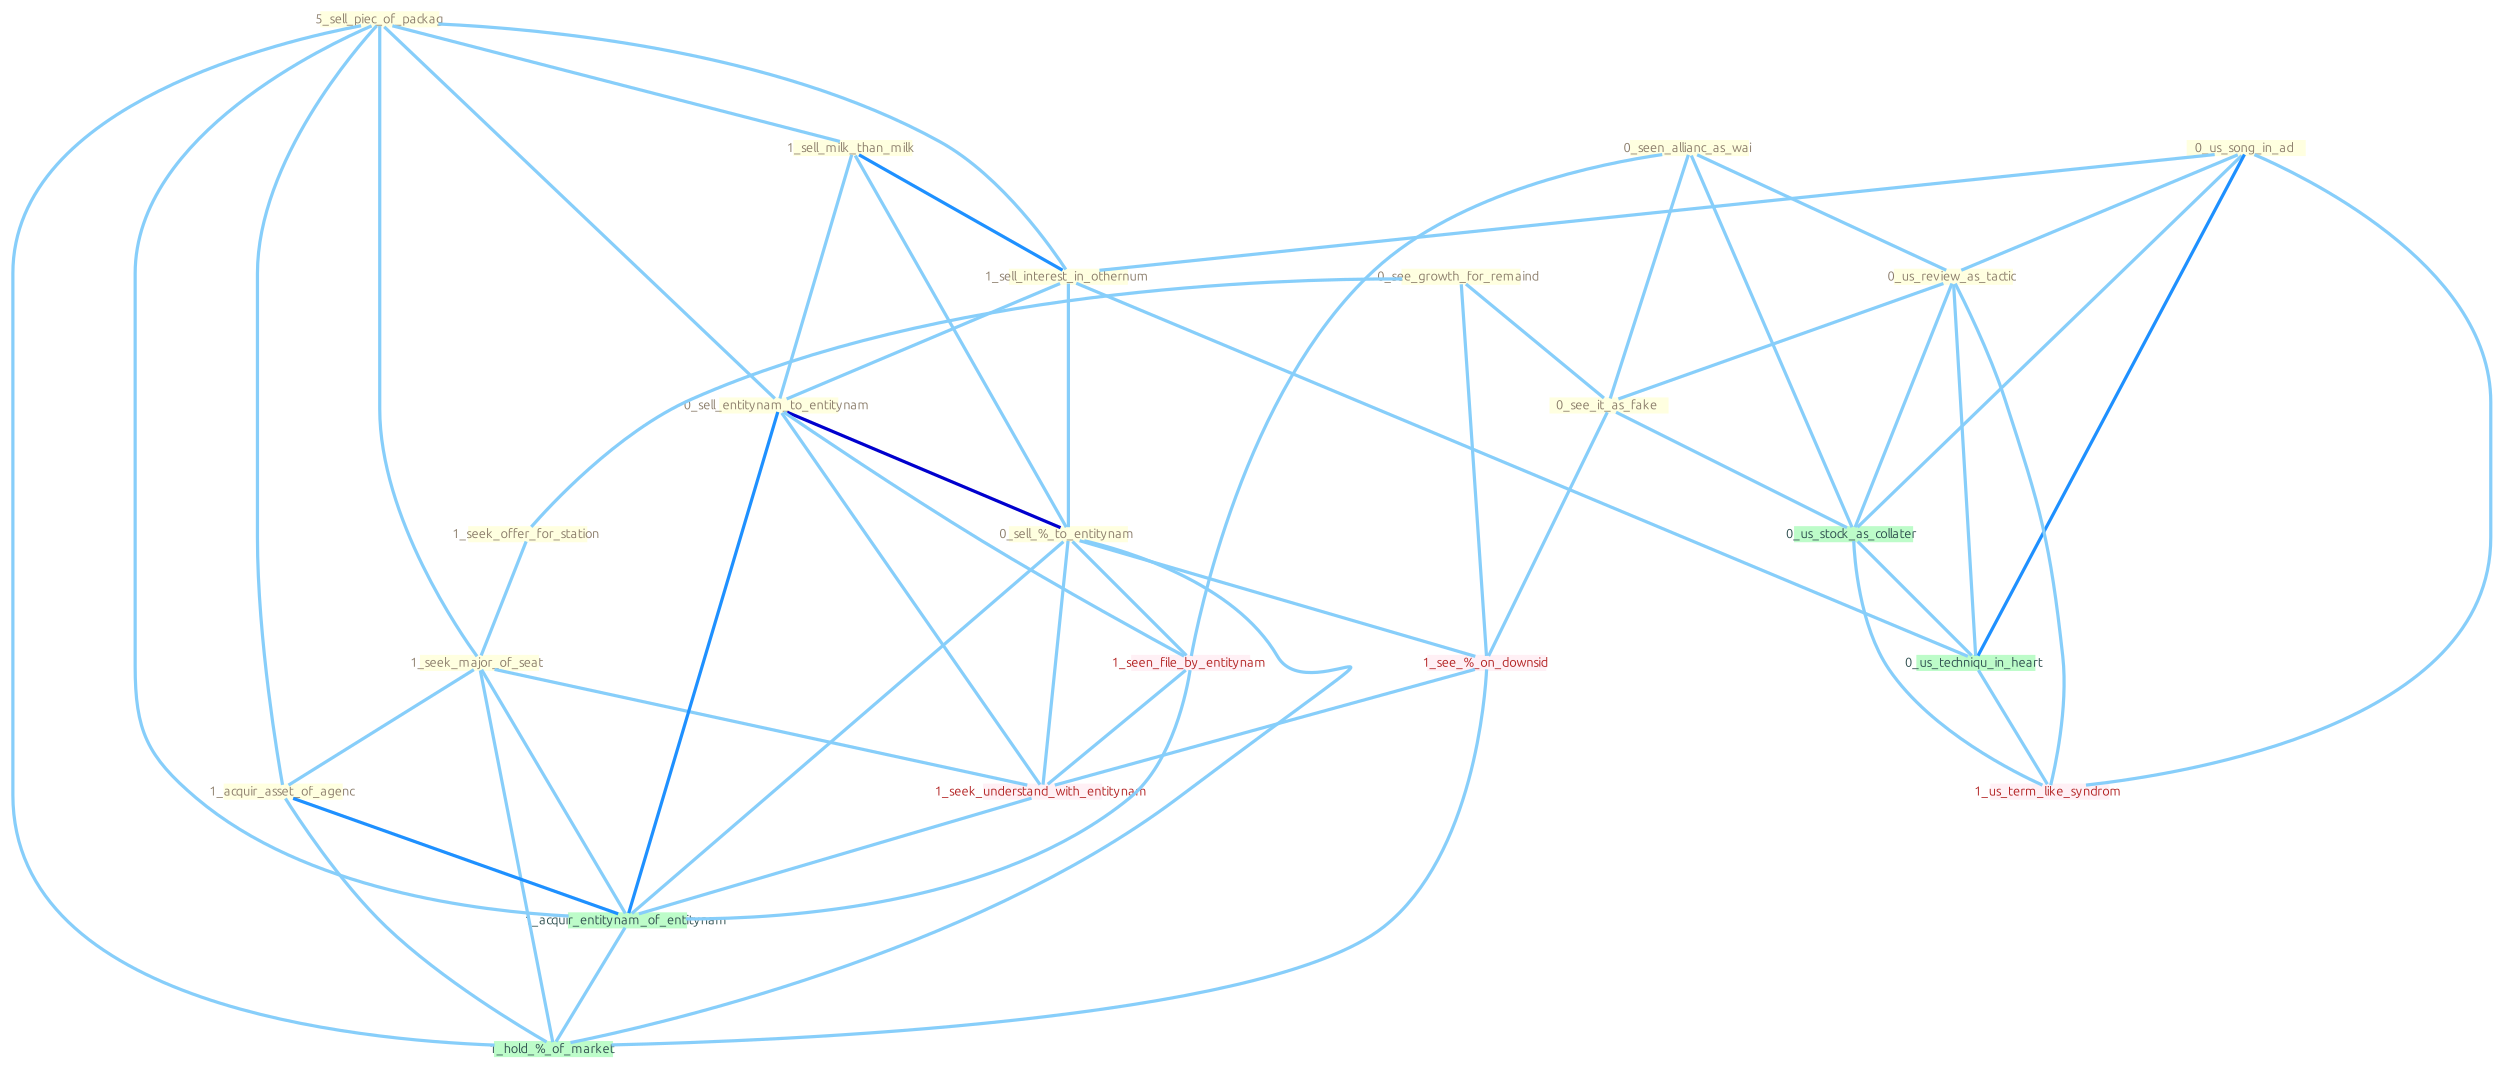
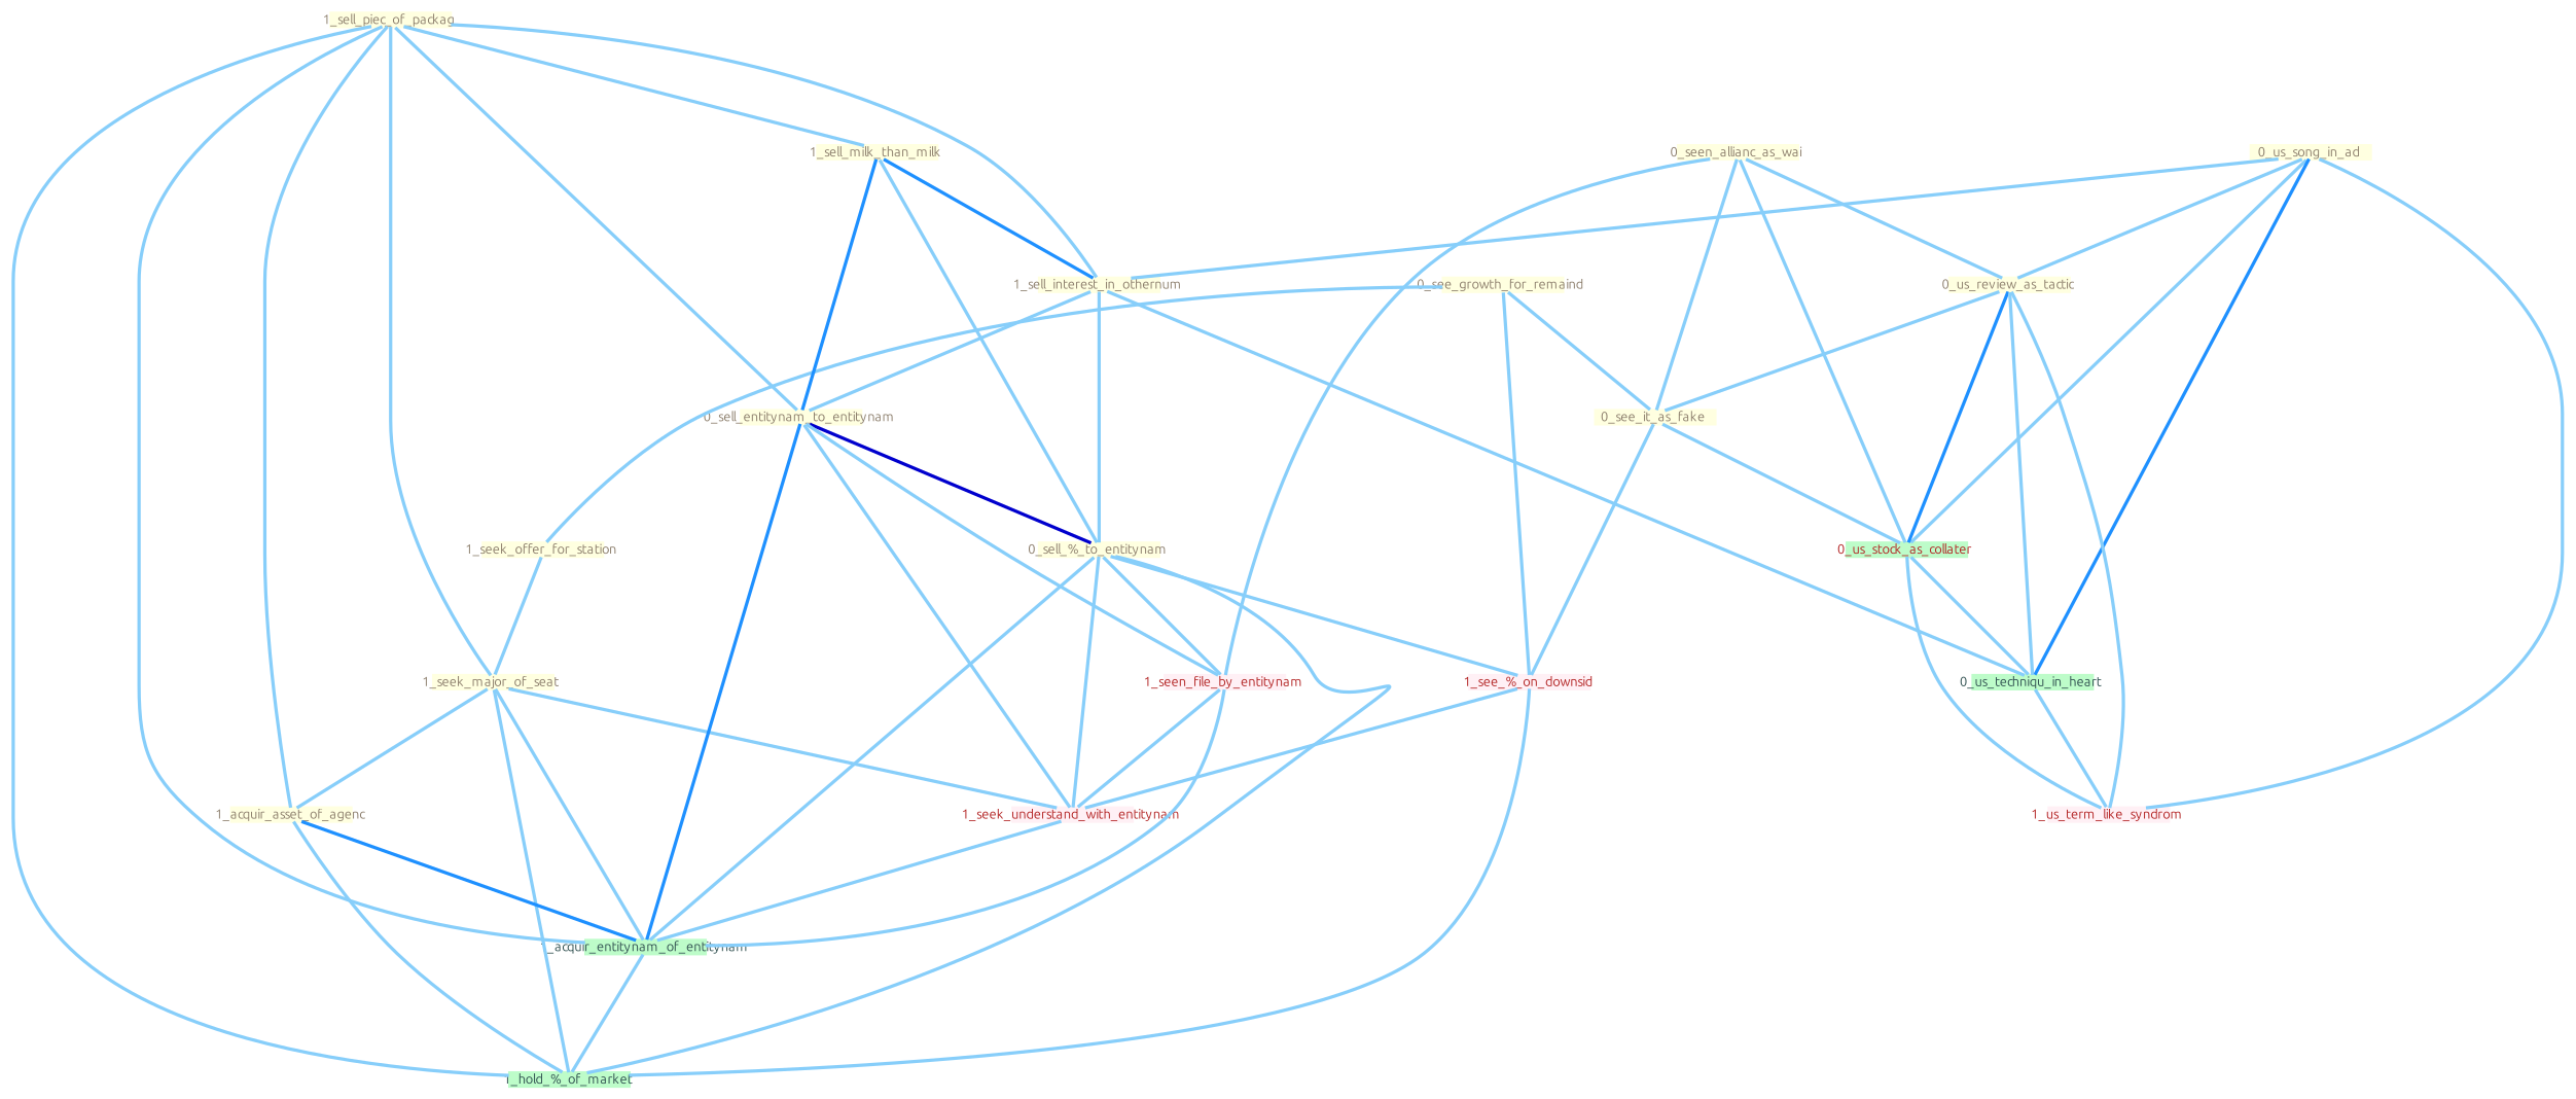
  graph {
    fontname=Ubuntu
    node [color="#ffffe0" fixedsize=true fontcolor="#8b7d6b" fontname=Ubuntu fontsize=4 shape=polygon style=filled]
    edge [color="#87cefa" fontname=Ubuntu w=1]
-   "1_sell_piec_of_packag " [height=.06 width=.5 label="5_sell_piec_of_packag"]
+   "1_sell_piec_of_packag " [height=.06 width=.5]
    "0_see_growth_for_remaind " [height=.06 width=.5]
    "1_seek_offer_for_station " [height=.06 width=.5]
    "1_seek_major_of_seat " [height=.06 width=.5]
    "0_seen_allianc_as_wai " [height=.06 width=.5]
    "1_sell_milk_than_milk " [height=.06 width=.5]
    "0_us_song_in_ad " [height=.06 width=.5]
    "0_us_review_as_tactic " [height=.06 width=.5]
    "1_sell_interest_in_othernum " [height=.06 width=.5]
    "0_see_it_as_fake " [height=.06 width=.5]
    "0_sell_entitynam_to_entitynam " [height=.06 width=.5]
    "1_acquir_asset_of_agenc " [height=.06 width=.5]
    "0_sell_%_to_entitynam " [height=.06 width=.5]
    "1_seen_file_by_entitynam " [color="#fff0f5" fontcolor="#b22222" height=.06 width=.5]
    "1_seek_understand_with_entitynam " [color="#fff0f5" fontcolor="#b22222" height=.06 width=.5]
    "1_see_%_on_downsid " [color="#fff0f5" fontcolor="#b22222" height=.06 width=.5]
    "1_us_term_like_syndrom " [color="#fff0f5" fontcolor="#b22222" height=.06 width=.5]
    "1_acquir_entitynam_of_entitynam " [color="#BDFCC9" fontcolor="#2f4f4f" height=.06 width=.5]
    "1_hold_%_of_market " [color="#BDFCC9" fontcolor="#2f4f4f" height=.06 width=.5]
-   "0_us_stock_as_collater " [color="#BDFCC9" fontcolor="#2f4f4f" height=.06 width=.5]
+   "0_us_stock_as_collater " [color="#BDFCC9" fontcolor="#b22222" height=.06 width=.5]
    "0_us_techniqu_in_heart " [color="#BDFCC9" fontcolor="#2f4f4f" height=.06 width=.5]
    subgraph sub_1 {
      "1_sell_piec_of_packag "
      "0_see_growth_for_remaind "
      "1_seek_offer_for_station "
      "1_seek_major_of_seat "
      "0_seen_allianc_as_wai "
      "1_sell_milk_than_milk "
      "0_us_song_in_ad "
      "0_us_review_as_tactic "
      "1_sell_interest_in_othernum "
      "0_see_it_as_fake "
      "0_sell_entitynam_to_entitynam "
      "1_acquir_asset_of_agenc "
      "0_sell_%_to_entitynam "
    }
    subgraph sub_2 {
      "1_seen_file_by_entitynam "
      "1_seek_understand_with_entitynam "
      "1_see_%_on_downsid "
      "1_us_term_like_syndrom "
    }
    "1_sell_piec_of_packag " -- "1_seek_major_of_seat "
    "1_sell_piec_of_packag " -- "1_sell_milk_than_milk "
    "1_sell_piec_of_packag " -- "1_sell_interest_in_othernum "
    "1_sell_piec_of_packag " -- "0_sell_entitynam_to_entitynam "
    "1_sell_piec_of_packag " -- "1_acquir_asset_of_agenc "
    "1_sell_piec_of_packag " -- "1_acquir_entitynam_of_entitynam "
    "1_sell_piec_of_packag " -- "1_hold_%_of_market "
    "0_see_growth_for_remaind " -- "1_seek_offer_for_station "
    "0_see_growth_for_remaind " -- "0_see_it_as_fake "
    "0_see_growth_for_remaind " -- "1_see_%_on_downsid "
    "1_seek_offer_for_station " -- "1_seek_major_of_seat "
    "1_seek_major_of_seat " -- "1_acquir_asset_of_agenc "
    "1_seek_major_of_seat " -- "1_seek_understand_with_entitynam "
    "1_seek_major_of_seat " -- "1_acquir_entitynam_of_entitynam "
    "1_seek_major_of_seat " -- "1_hold_%_of_market "
    "0_seen_allianc_as_wai " -- "0_us_review_as_tactic "
    "0_seen_allianc_as_wai " -- "0_see_it_as_fake "
    "0_seen_allianc_as_wai " -- "1_seen_file_by_entitynam "
    "0_seen_allianc_as_wai " -- "0_us_stock_as_collater "
    "1_sell_milk_than_milk " -- "1_sell_interest_in_othernum " [color="#1e90ff"]
-   "1_sell_milk_than_milk " -- "0_sell_entitynam_to_entitynam "
+   "1_sell_milk_than_milk " -- "0_sell_entitynam_to_entitynam " [color="#1e90ff"]
    "1_sell_milk_than_milk " -- "0_sell_%_to_entitynam "
    "0_us_song_in_ad " -- "0_us_review_as_tactic "
    "0_us_song_in_ad " -- "1_sell_interest_in_othernum "
    "0_us_song_in_ad " -- "1_us_term_like_syndrom "
    "0_us_song_in_ad " -- "0_us_stock_as_collater "
    "0_us_song_in_ad " -- "0_us_techniqu_in_heart " [color="#1e90ff" w=2]
    "0_us_review_as_tactic " -- "0_see_it_as_fake "
    "0_us_review_as_tactic " -- "1_us_term_like_syndrom "
-   "0_us_review_as_tactic " -- "0_us_stock_as_collater " [w=2]
+   "0_us_review_as_tactic " -- "0_us_stock_as_collater " [color="#1e90ff" w=2]
    "0_us_review_as_tactic " -- "0_us_techniqu_in_heart "
    "1_sell_interest_in_othernum " -- "0_sell_entitynam_to_entitynam "
    "1_sell_interest_in_othernum " -- "0_sell_%_to_entitynam "
    "1_sell_interest_in_othernum " -- "0_us_techniqu_in_heart "
    "0_see_it_as_fake " -- "1_see_%_on_downsid "
    "0_see_it_as_fake " -- "0_us_stock_as_collater "
    "0_sell_entitynam_to_entitynam " -- "0_sell_%_to_entitynam " [color="#0000cd" w=3]
    "0_sell_entitynam_to_entitynam " -- "1_seen_file_by_entitynam "
    "0_sell_entitynam_to_entitynam " -- "1_seek_understand_with_entitynam "
    "0_sell_entitynam_to_entitynam " -- "1_acquir_entitynam_of_entitynam " [color="#1e90ff" w=2]
    "1_acquir_asset_of_agenc " -- "1_acquir_entitynam_of_entitynam " [color="#1e90ff" w=2]
    "1_acquir_asset_of_agenc " -- "1_hold_%_of_market "
    "0_sell_%_to_entitynam " -- "1_seen_file_by_entitynam "
    "0_sell_%_to_entitynam " -- "1_seek_understand_with_entitynam "
    "0_sell_%_to_entitynam " -- "1_see_%_on_downsid "
    "0_sell_%_to_entitynam " -- "1_acquir_entitynam_of_entitynam "
    "0_sell_%_to_entitynam " -- "1_hold_%_of_market "
    "1_seen_file_by_entitynam " -- "1_seek_understand_with_entitynam "
    "1_seen_file_by_entitynam " -- "1_acquir_entitynam_of_entitynam "
    "1_seek_understand_with_entitynam " -- "1_acquir_entitynam_of_entitynam "
    "1_see_%_on_downsid " -- "1_seek_understand_with_entitynam "
    "1_see_%_on_downsid " -- "1_hold_%_of_market "
    "1_acquir_entitynam_of_entitynam " -- "1_hold_%_of_market "
    "0_us_stock_as_collater " -- "1_us_term_like_syndrom "
    "0_us_stock_as_collater " -- "0_us_techniqu_in_heart "
    "0_us_techniqu_in_heart " -- "1_us_term_like_syndrom "
  }
